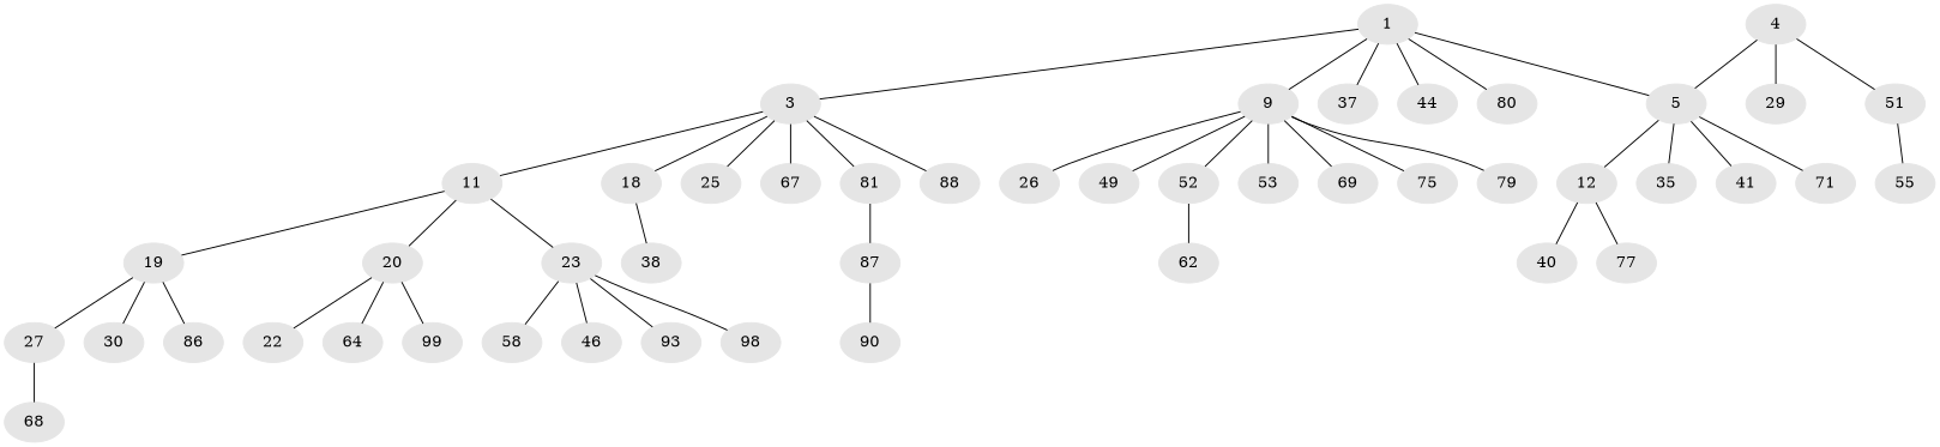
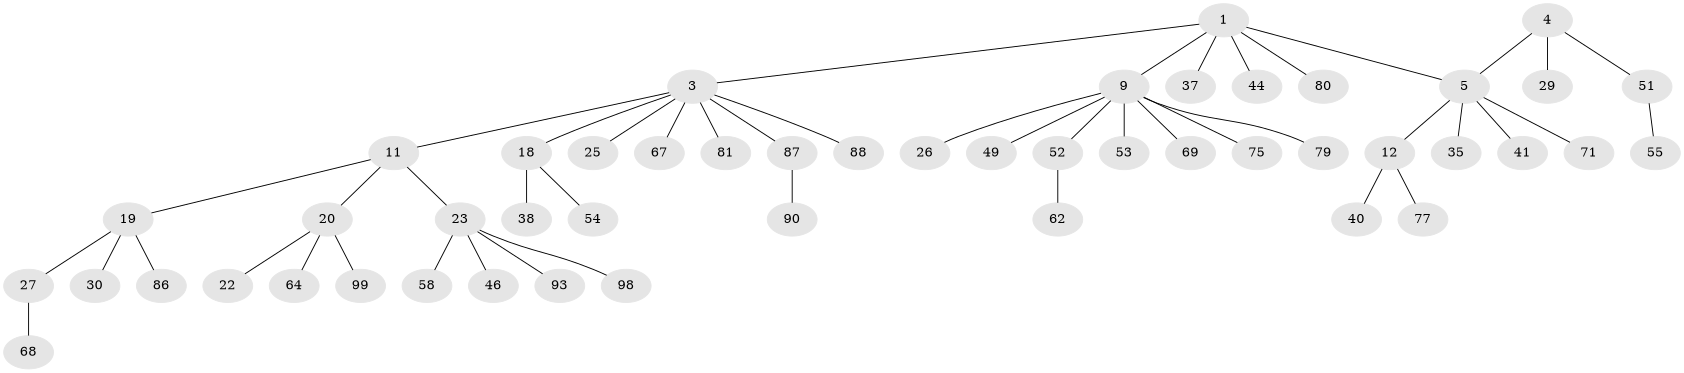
  graph {
    node [color=gray90 style=filled]
    1 [super="+2"]
    3 [super="+14+8+24+28"]
    9 [super="+32+78+45+13"]
    37
    44 [super="+57"]
    80
    5 [super="+70+10"]
    11 [super="+21+16"]
    18 [super="+31"]
    25
    67
    81
    87
    88
    4 [super="+6+42"]
    29
    51
    26
    49 [super="+60"]
    52
    n21 [label=53]
    69
    75
    79
    19
    20
    23 [super="+53"]
    38
+   54 [super="+65"]
    90
    12 [super="+33+17"]
    35
    41
    71 [super="+82"]
    55
    40
    77
    62
    27
    30 [super="+43"]
    86 [super="+92"]
    22 [super="+96"]
    64 [super="+89"]
    n44 [label=99]
    58
    46
    93
    98
    68
    1 -- 3
    1 -- 9
    1 -- 37
    1 -- 44
    1 -- 80
    1 -- 5
    3 -- 11
    3 -- 18
    3 -- 25
    3 -- 67
    3 -- 81
-   81 -- 87
+   3 -- 87
    3 -- 88
    9 -- 26
    9 -- 49
    9 -- 52
    9 -- n21
    9 -- 69
    9 -- 75
    9 -- 79
    5 -- 12
    5 -- 35
    5 -- 41
    5 -- 71
    11 -- 19
    11 -- 20
    11 -- 23
    18 -- 38
+   18 -- 54
    87 -- 90
    4 -- 5
    4 -- 29
    4 -- 51
    51 -- 55
    52 -- 62
    19 -- 27
    19 -- 30
    19 -- 86
    20 -- 22
    20 -- 64
    20 -- n44
    23 -- 58
    23 -- 46
    23 -- 93
    23 -- 98
    12 -- 40
    12 -- 77
    27 -- 68
  }
